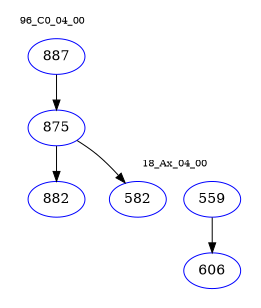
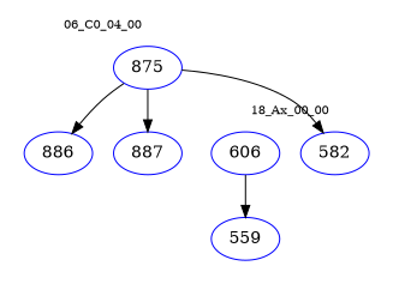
  digraph {
    node [color=blue]
    edge [color=black]
    n1 [label=559]
    n2 [label=582]
    n3 [label=606]
    n4 [label=875]
-   n5 [label=882]
+   n5 [label=886]
    n6 [label=887]
    subgraph cluster_1 {
      color=white
      fontsize=10
-     label="18_Ax_04_00"
+     label="18_Ax_00_00"
      n1
      n2
      n3
    }
    subgraph cluster_2 {
      color=white
      fontsize=10
-     label="96_C0_04_00"
+     label="06_C0_04_00"
      n4
      n5
      n6
    }
-   n1 -> n3
+   n3 -> n1
    n4 -> n2
    n4 -> n5
-   n6 -> n4
+   n4 -> n6
  }
